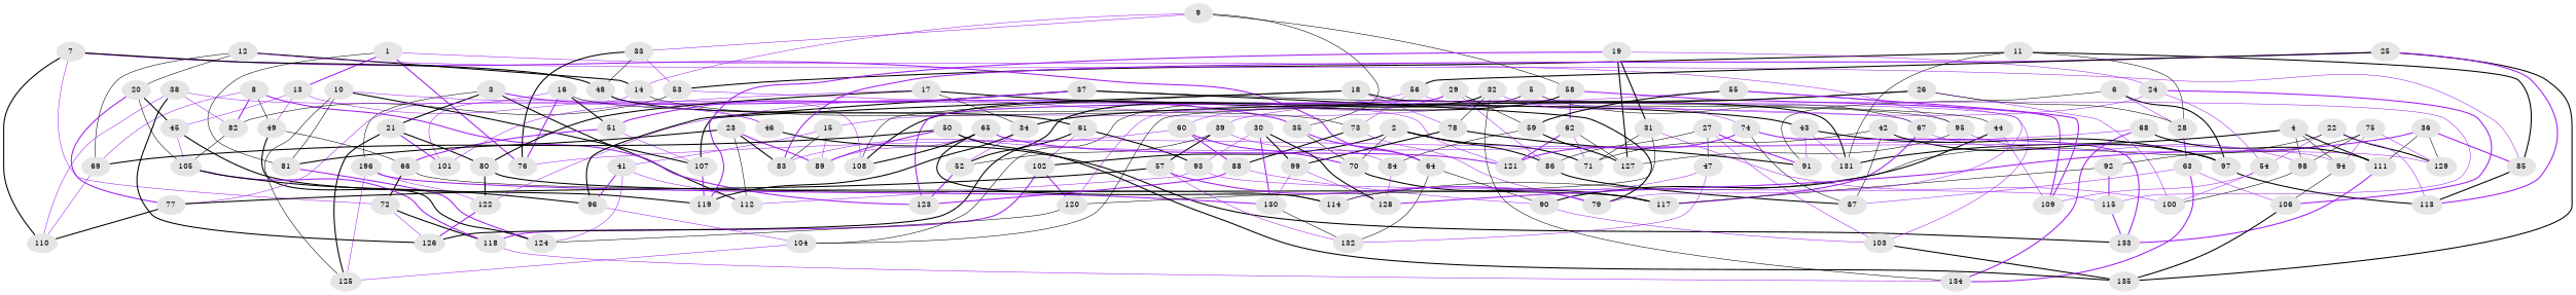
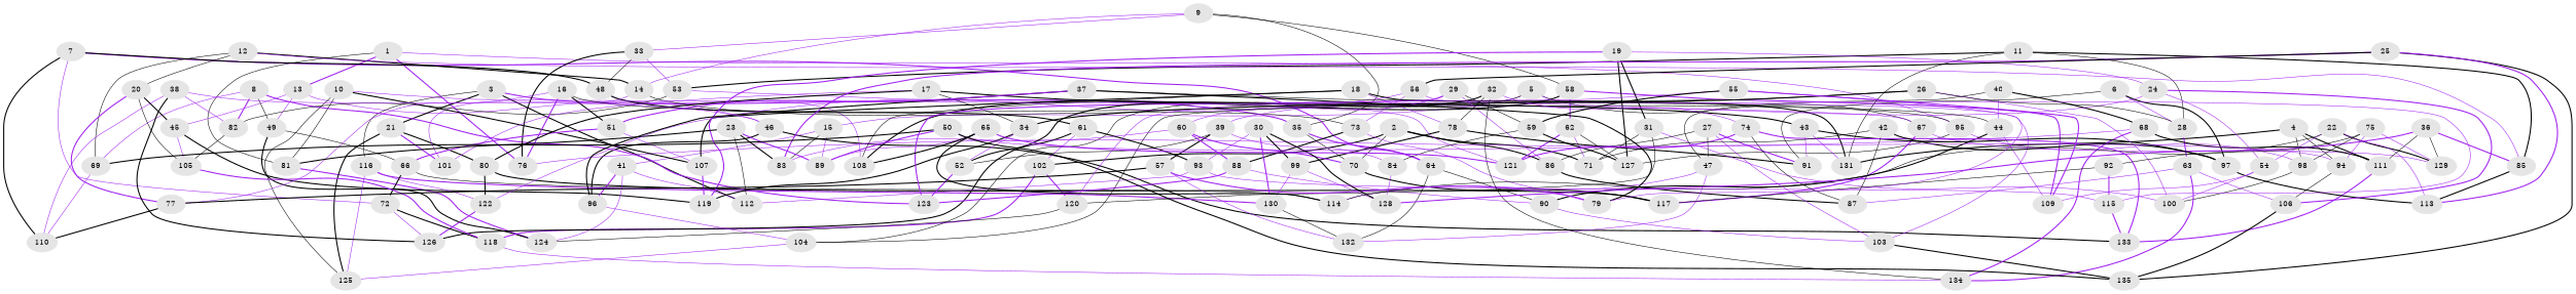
  graph {
    node [color=gray90 style=filled]
    edge [color=purple style=solid]
    1
    13
    76
    81
    95
    49
    45
    46
    124
    98
    127
    2
    70
    71
    86
    102
    117
    87
    120
    118
    3
    21
    35
    112
-   116 [label=196]
+   116
    125
    101
    80
    64
    130
    122
    4
    94
    111
    131
    106
    100
    133
    5
    15
    67
    103
    104
    41
    83
    89
    129
    135
    6
    28
    91
    97
    63
+   40
    47
    44
    68
    113
    7
    48
    72
    110
    108
    61
    90
    132
    126
    8
    69
    82
    123
    66
    105
    9
    14
    33
    58
    73
    53
    109
    62
    10
    107
    119
    11
    85
    121
    12
    20
    77
    96
    79
    88
    16
    51
    17
    34
    43
    52
    18
    78
    99
    19
    24
    31
    54
    39
    22
    114
    23
    57
    84
    25
    56
    115
    26
    27
    134
    29
    59
    60
    30
    93
    128
    32
    74
    36
    37
    38
    42
    92
    50
    55
    65
    75
    1 -- 13 [style=bold]
    1 -- 76 [style=bold]
    1 -- 81 [color=black]
    1 -- 95
    13 -- 49
    13 -- 45
    13 -- 46
    81 -- 124 [style=bold]
    95 -- 98
    95 -- 127 [color=black]
    49 -- 124 [color=black style=bold]
    49 -- 66 [color=black]
    45 -- 105
    45 -- 119 [color=black style=bold]
    46 -- 133 [color=black style=bold]
-   105 -- 96 [color=black style=bold]
+   46 -- 96 [color=black style=bold]
    98 -- 100 [color=black]
    2 -- 70 [color=black]
    2 -- 71 [color=black style=bold]
    2 -- 86 [color=black style=bold]
    2 -- 102 [color=black style=bold]
    70 -- 117 [color=black style=bold]
    86 -- 87 [color=black style=bold]
    102 -- 120 [style=bold]
    102 -- 118 [style=bold]
    120 -- 124 [color=black]
    118 -- 134
    3 -- 21 [color=black style=bold]
    3 -- 35 [style=bold]
    3 -- 112 [color=black style=bold]
    3 -- 116 [color=black]
    21 -- 125 [color=black style=bold]
    21 -- 101 [style=bold]
    21 -- 80 [color=black style=bold]
    35 -- 70 [color=black]
    35 -- 64 [style=bold]
    116 -- 125
    116 -- 130 [style=bold]
    116 -- 122
    80 -- 117 [color=black style=bold]
    80 -- 122 [color=black style=bold]
    64 -- 90 [color=black]
    64 -- 132 [color=black]
    130 -- 132 [color=black]
    122 -- 126 [style=bold]
    4 -- 98 [color=black]
    4 -- 94 [color=black]
    4 -- 111 [color=black style=bold]
    4 -- 131 [color=black style=bold]
    94 -- 106 [color=black]
    111 -- 133 [style=bold]
    106 -- 135 [color=black style=bold]
    5 -- 15
    5 -- 67 [color=black]
    5 -- 103
    5 -- 104 [color=black]
    15 -- 41
    15 -- 83 [color=black]
    15 -- 89
    67 -- 117 [style=bold]
    67 -- 129
    103 -- 135 [color=black style=bold]
    104 -- 125
    41 -- 124
    41 -- 112
    41 -- 96 [style=bold]
    6 -- 28
    6 -- 91 [color=black]
    6 -- 97 [color=black style=bold]
    28 -- 63 [style=bold]
    97 -- 113 [color=black style=bold]
    63 -- 87
    63 -- 106
    63 -- 134 [style=bold]
+   40 -- 47 [color=black]
+   40 -- 44
+   40 -- 68 [color=black style=bold]
    47 -- 132
    47 -- 114
    44 -- 90 [color=black style=bold]
    44 -- 109
    68 -- 76
    68 -- 111 [color=black style=bold]
    68 -- 134 [style=bold]
    7 -- 64 [style=bold]
    7 -- 48 [color=black style=bold]
    7 -- 72
    7 -- 110 [color=black style=bold]
    48 -- 108
    48 -- 61 [color=black style=bold]
    72 -- 118 [color=black style=bold]
    72 -- 126
    61 -- 102
    61 -- 126 [color=black style=bold]
    61 -- 93 [color=black style=bold]
    90 -- 103
    8 -- 49 [color=black]
    8 -- 69
    8 -- 82 [style=bold]
    8 -- 123 [style=bold]
    69 -- 110
    82 -- 105 [color=black]
    66 -- 72 [color=black style=bold]
    66 -- 114 [color=black]
    105 -- 118 [style=bold]
    9 -- 35 [color=black]
    9 -- 14
    9 -- 33
    9 -- 58 [color=black]
    14 -- 101
    14 -- 73 [color=black]
    33 -- 76 [color=black style=bold]
    33 -- 48 [color=black]
    33 -- 53
    58 -- 108 [color=black style=bold]
    58 -- 109 [style=bold]
    58 -- 62 [style=bold]
    73 -- 79
    73 -- 88 [color=black style=bold]
    53 -- 82 [color=black]
    53 -- 121
    62 -- 127 [color=black]
    62 -- 71
    62 -- 121 [style=bold]
    10 -- 81 [color=black]
    10 -- 125 [color=black]
    10 -- 67
    10 -- 107 [color=black style=bold]
    107 -- 119 [style=bold]
    11 -- 131 [color=black]
    11 -- 28 [color=black]
    11 -- 53 [color=black style=bold]
    11 -- 85 [color=black style=bold]
    85 -- 113 [color=black style=bold]
    12 -- 69 [color=black]
    12 -- 14 [color=black style=bold]
    12 -- 85
    12 -- 20 [color=black]
    20 -- 45 [color=black style=bold]
    20 -- 105 [color=black]
    20 -- 77 [style=bold]
    77 -- 110 [color=black style=bold]
    96 -- 104
    88 -- 90
    88 -- 123 [style=bold]
    16 -- 76 [style=bold]
    16 -- 95 [color=black]
    16 -- 77
    16 -- 51 [color=black style=bold]
    51 -- 66 [style=bold]
    51 -- 107
    17 -- 101
    17 -- 80 [color=black style=bold]
    17 -- 34 [color=black]
    17 -- 43 [color=black style=bold]
    34 -- 119 [color=black style=bold]
    34 -- 52
    43 -- 131
    43 -- 91
    43 -- 97 [color=black style=bold]
    52 -- 123 [style=bold]
    18 -- 131 [color=black style=bold]
    18 -- 108 [color=black]
    18 -- 107 [color=black style=bold]
    18 -- 78
    78 -- 91 [color=black style=bold]
    78 -- 99 [color=black style=bold]
    99 -- 130
    99 -- 128
    19 -- 127 [color=black style=bold]
    19 -- 119 [style=bold]
    19 -- 24
    19 -- 31 [color=black style=bold]
    24 -- 106 [style=bold]
    24 -- 54
    24 -- 39
    31 -- 71 [color=black]
    31 -- 120 [color=black]
    31 -- 100
    54 -- 100
    54 -- 109
    39 -- 52 [color=black]
    39 -- 57 [color=black style=bold]
    39 -- 84
    22 -- 129 [color=black style=bold]
    22 -- 113
    22 -- 54
    22 -- 114 [color=black]
    23 -- 81 [color=black style=bold]
    23 -- 112 [color=black]
    23 -- 83 [color=black style=bold]
    23 -- 89 [style=bold]
    57 -- 132
    57 -- 77 [color=black style=bold]
    57 -- 79 [style=bold]
    84 -- 128
    25 -- 83 [style=bold]
    25 -- 135 [color=black style=bold]
    25 -- 113 [style=bold]
    25 -- 56 [color=black style=bold]
    56 -- 122
    56 -- 73
    56 -- 115
    115 -- 133 [style=bold]
    26 -- 100
    26 -- 104 [color=black]
    26 -- 28 [color=black]
    26 -- 34 [color=black style=bold]
    27 -- 86 [color=black]
    27 -- 103
    27 -- 91 [style=bold]
    27 -- 47 [color=black]
    29 -- 86
    29 -- 123 [style=bold]
    29 -- 59 [color=black]
    29 -- 60
    59 -- 127 [color=black style=bold]
    59 -- 84 [color=black]
    60 -- 70 [style=bold]
    60 -- 83
    60 -- 88 [style=bold]
    30 -- 130 [style=bold]
    30 -- 99 [color=black style=bold]
    30 -- 93
    30 -- 128 [color=black style=bold]
    93 -- 112
    93 -- 115
    32 -- 52 [color=black style=bold]
    32 -- 78 [color=black]
    32 -- 134 [color=black]
    32 -- 74
    74 -- 87 [color=black]
    74 -- 133 [style=bold]
    74 -- 121 [style=bold]
    36 -- 111 [color=black]
    36 -- 129 [color=black]
    36 -- 85 [style=bold]
    36 -- 128 [style=bold]
    37 -- 44 [color=black]
    37 -- 96 [color=black style=bold]
    37 -- 79 [color=black style=bold]
    37 -- 51 [style=bold]
    38 -- 46
    38 -- 110
    38 -- 126 [color=black style=bold]
    38 -- 82
    42 -- 71 [color=black]
    42 -- 87 [color=black]
    42 -- 97 [color=black style=bold]
    92 -- 117 [color=black]
    92 -- 115 [style=bold]
    50 -- 94
    50 -- 89 [style=bold]
    50 -- 135 [color=black style=bold]
    50 -- 69 [color=black style=bold]
    55 -- 120
    55 -- 109 [style=bold]
    55 -- 79
    55 -- 59 [color=black style=bold]
    65 -- 89
    65 -- 108 [color=black style=bold]
    65 -- 121 [style=bold]
    65 -- 114 [color=black style=bold]
    75 -- 98 [color=black]
    75 -- 94
    75 -- 129
    75 -- 92 [color=black]
  }
